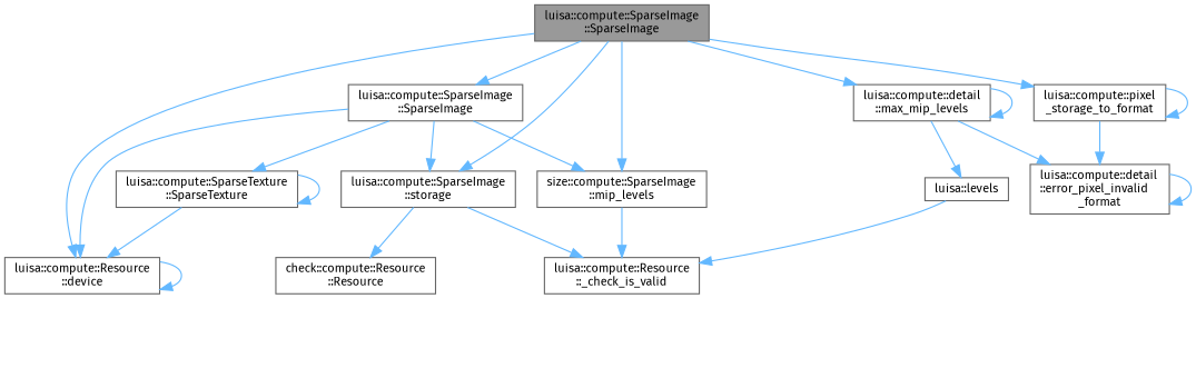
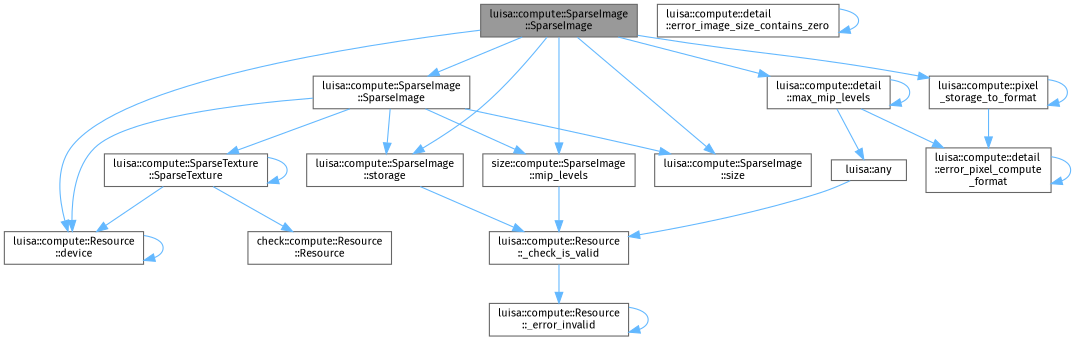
  digraph {
    fontname="Fira Sans"
    rankdir=TB
    node [color=grey40 fillcolor=white fontname="Fira Sans" fontsize=10 shape=box style=filled]
    edge [color=steelblue1 fontname="Fira Sans" fontsize=10 labelfontname=Helvetica labelfontsize=10 style=solid]
    n1 [color=gray40 fillcolor=grey60 fontcolor=black height=0.2 label="luisa::compute::SparseImage\l::SparseImage" width=0.4]
    n2 [height=0.2 label="luisa::compute::Resource\l::device" width=0.4]
    n3 [height=0.2 label="luisa::compute::detail\l::max_mip_levels" width=0.4]
    n4 [height=0.2 label="size::compute::SparseImage\l::mip_levels" width=0.4]
    n5 [height=0.2 label="luisa::compute::pixel\l_storage_to_format" width=0.4]
+   n6 [height=0.2 label="luisa::compute::SparseImage\l::size" width=0.4]
    n7 [height=0.2 label="luisa::compute::SparseImage\l::SparseImage" width=0.4]
    n8 [height=0.2 label="luisa::compute::SparseImage\l::storage" width=0.4]
-   n9 [height=0.2 label="luisa::levels" width=0.4]
-   n10 [height=0.2 label="luisa::compute::detail\l::error_pixel_invalid\l_format" width=0.4]
+   n9 [height=0.2 label="luisa::any" width=0.4]
+   n10 [height=0.2 label="luisa::compute::detail\l::error_pixel_compute\l_format" width=0.4]
    n11 [height=0.2 label="luisa::compute::Resource\l::_check_is_valid" width=0.4]
    n12 [height=0.2 label="luisa::compute::SparseTexture\l::SparseTexture" width=0.4]
+   n13 [height=0.2 label="luisa::compute::detail\l::error_image_size_contains_zero" width=0.4]
+   n14 [height=0.2 label="luisa::compute::Resource\l::_error_invalid" width=0.4]
    n15 [height=0.2 label="check::compute::Resource\l::Resource" width=0.4]
    n1 -> n2
    n1 -> n3
    n1 -> n4
    n1 -> n5
+   n1 -> n6
    n1 -> n7
    n1 -> n8
    n2 -> n2
    n3 -> n3
    n3 -> n9
    n3 -> n10
    n4 -> n11
    n5 -> n5
    n5 -> n10
    n7 -> n2
    n7 -> n4
+   n7 -> n6
    n7 -> n8
    n7 -> n12
    n8 -> n11
    n9 -> n11
    n10 -> n10
+   n11 -> n14
    n12 -> n2
    n12 -> n12
-   n8 -> n15
+   n12 -> n15
+   n13 -> n13
+   n14 -> n14
  }
